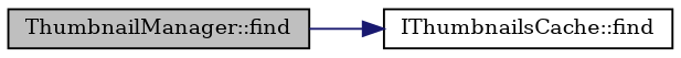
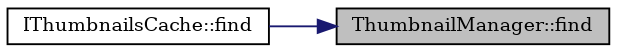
  digraph {
    rankdir=LR
    fontname="DejaVu Serif"
    node [color=black fontname="DejaVu Serif" fontsize=10 shape=record style=filled]
    n1 [fillcolor=grey75 fontcolor=black height=0.2 label="ThumbnailManager::find" width=0.4]
    n2 [fillcolor=white height=0.2 label="IThumbnailsCache::find" width=0.4]
-   n1 -> n2 [color=midnightblue fontname="DejaVu Serif" fontsize=10 labelfontname=Helvetica labelfontsize=10 style=solid]
+   n2 -> n1 [color=midnightblue fontname="DejaVu Serif" fontsize=10 labelfontname=Helvetica labelfontsize=10 style=solid]
  }
